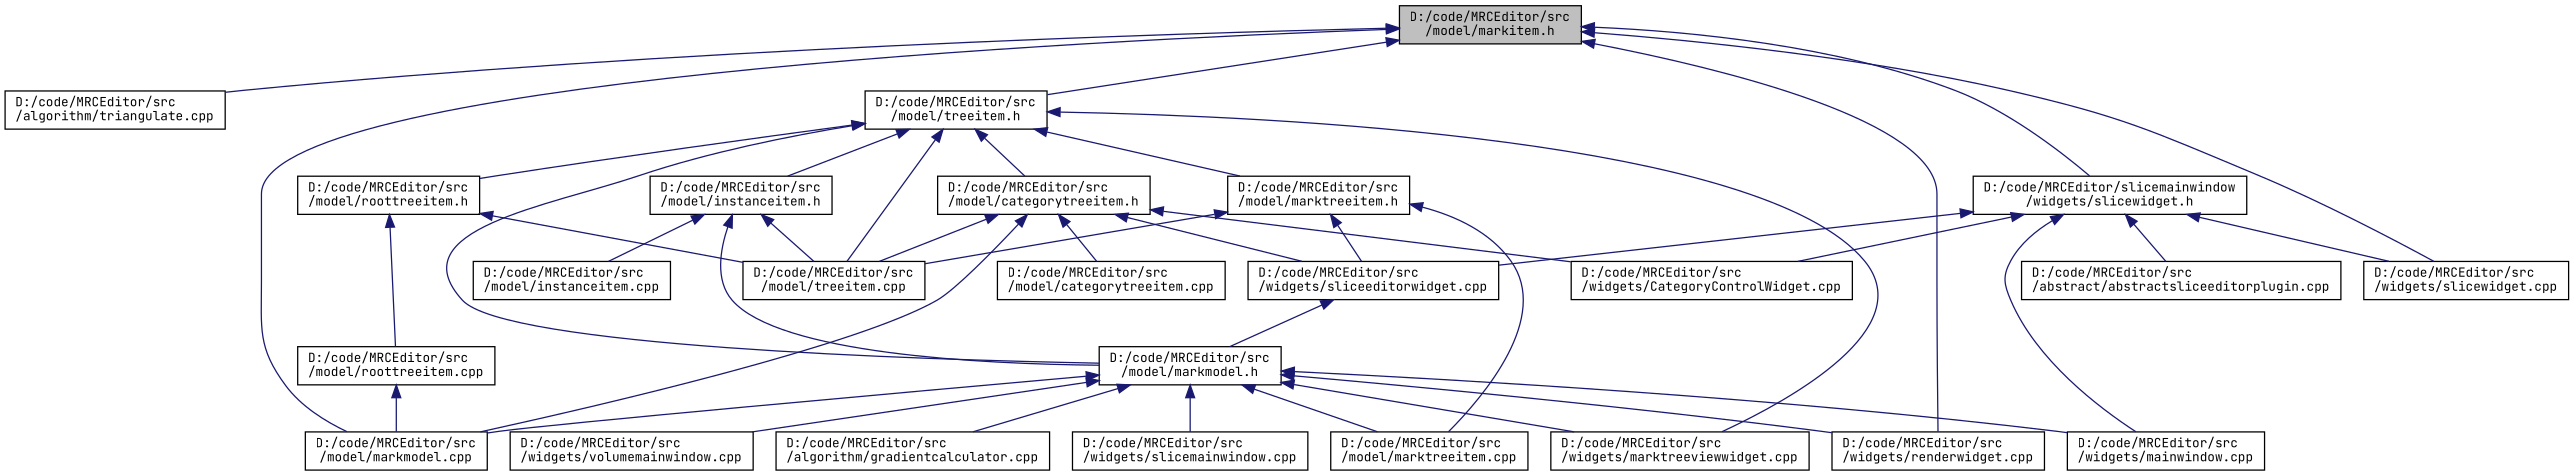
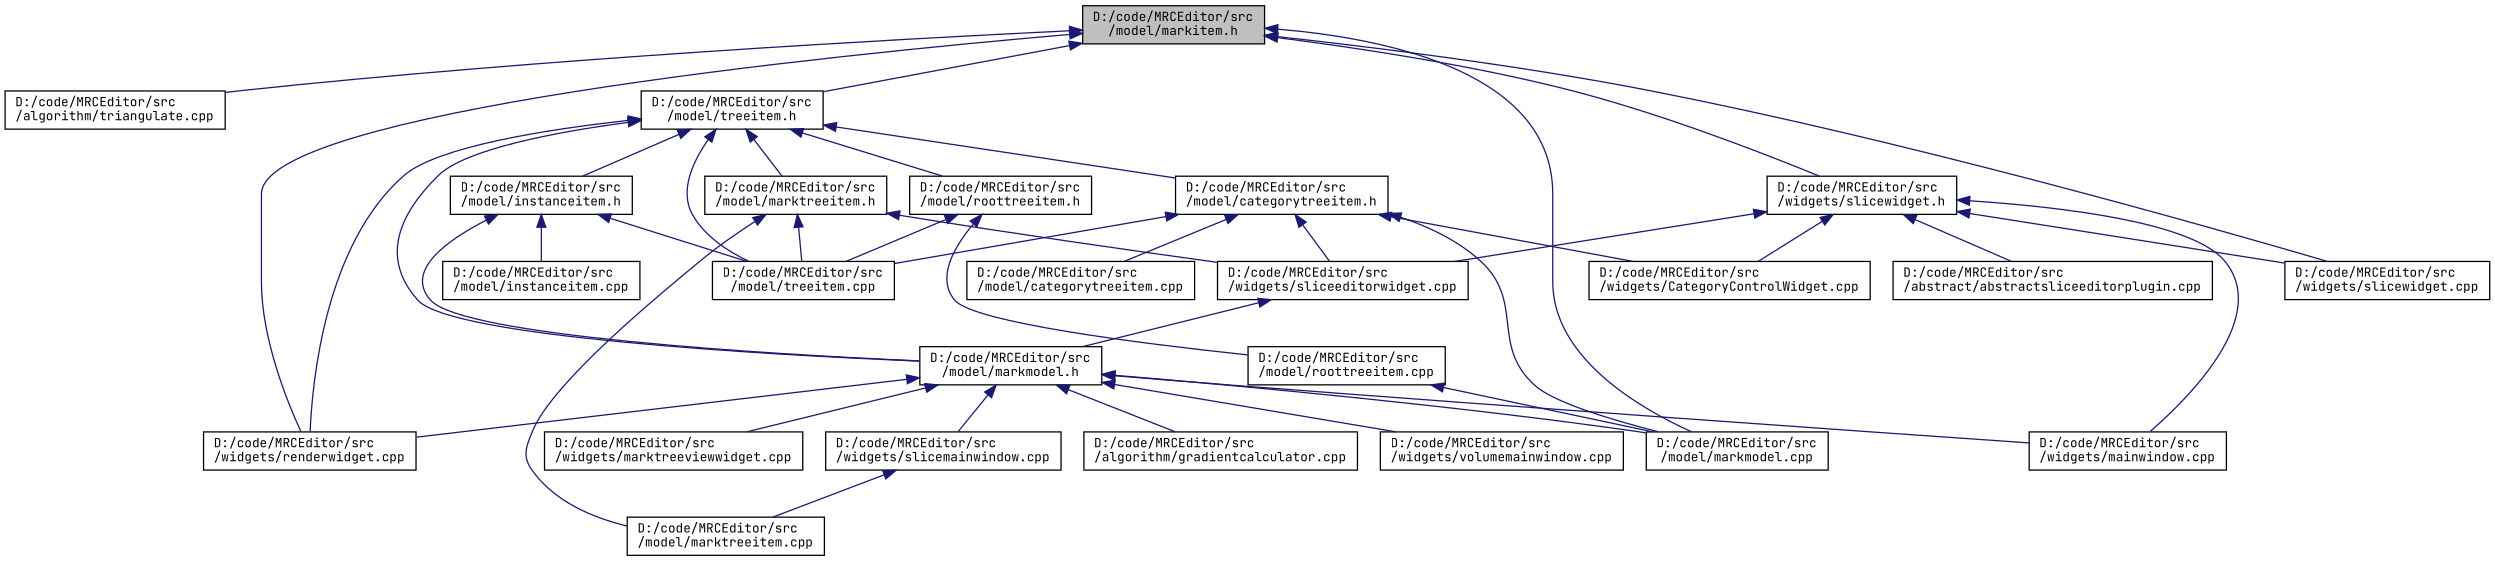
  digraph {
    fontname="JetBrains Mono"
    node [color=black fillcolor=white fontname="JetBrains Mono" fontsize=10 shape=record style=filled]
    edge [color=midnightblue dir=back fontname="JetBrains Mono" fontsize=10 labelfontname=Helvetica labelfontsize=10 style=solid]
    n1 [fillcolor=grey75 fontcolor=black height=0.2 label="D:/code/MRCEditor/src\l/model/markitem.h" width=0.4]
    n2 [height=0.2 label="D:/code/MRCEditor/src\l/algorithm/triangulate.cpp" width=0.4]
    n3 [height=0.2 label="D:/code/MRCEditor/src\l/model/markmodel.cpp" width=0.4]
    n4 [height=0.2 label="D:/code/MRCEditor/src\l/model/treeitem.h" width=0.4]
    n5 [height=0.2 label="D:/code/MRCEditor/src\l/widgets/renderwidget.cpp" width=0.4]
-   n6 [height=0.2 label="D:/code/MRCEditor/slicemainwindow\l/widgets/slicewidget.h" width=0.4]
+   n6 [height=0.2 label="D:/code/MRCEditor/src\l/widgets/slicewidget.h" width=0.4]
    n7 [height=0.2 label="D:/code/MRCEditor/src\l/widgets/slicewidget.cpp" width=0.4]
    n8 [height=0.2 label="D:/code/MRCEditor/src\l/model/categorytreeitem.h" width=0.4]
    n9 [height=0.2 label="D:/code/MRCEditor/src\l/model/treeitem.cpp" width=0.4]
    n10 [height=0.2 label="D:/code/MRCEditor/src\l/model/instanceitem.h" width=0.4]
    n11 [height=0.2 label="D:/code/MRCEditor/src\l/model/markmodel.h" width=0.4]
    n12 [height=0.2 label="D:/code/MRCEditor/src\l/widgets/marktreeviewwidget.cpp" width=0.4]
    n13 [height=0.2 label="D:/code/MRCEditor/src\l/model/marktreeitem.h" width=0.4]
    n14 [height=0.2 label="D:/code/MRCEditor/src\l/model/roottreeitem.h" width=0.4]
    n15 [height=0.2 label="D:/code/MRCEditor/src\l/widgets/CategoryControlWidget.cpp" width=0.4]
    n16 [height=0.2 label="D:/code/MRCEditor/src\l/widgets/sliceeditorwidget.cpp" width=0.4]
    n17 [height=0.2 label="D:/code/MRCEditor/src\l/widgets/mainwindow.cpp" width=0.4]
    n18 [height=0.2 label="D:/code/MRCEditor/src\l/abstract/abstractsliceeditorplugin.cpp" width=0.4]
    n19 [height=0.2 label="D:/code/MRCEditor/src\l/model/categorytreeitem.cpp" width=0.4]
    n20 [height=0.2 label="D:/code/MRCEditor/src\l/model/instanceitem.cpp" width=0.4]
    n21 [height=0.2 label="D:/code/MRCEditor/src\l/algorithm/gradientcalculator.cpp" width=0.4]
    n22 [height=0.2 label="D:/code/MRCEditor/src\l/model/marktreeitem.cpp" width=0.4]
    n23 [height=0.2 label="D:/code/MRCEditor/src\l/widgets/slicemainwindow.cpp" width=0.4]
    n24 [height=0.2 label="D:/code/MRCEditor/src\l/widgets/volumemainwindow.cpp" width=0.4]
    n25 [height=0.2 label="D:/code/MRCEditor/src\l/model/roottreeitem.cpp" width=0.4]
    n1 -> n2
    n1 -> n3
    n1 -> n4
    n1 -> n5
    n1 -> n6
    n1 -> n7
    n4 -> n8
    n4 -> n9
    n4 -> n10
    n4 -> n11
-   n4 -> n12
+   n4 -> n5
    n4 -> n13
    n4 -> n14
    n6 -> n7
    n6 -> n15
    n6 -> n16
    n6 -> n17
    n6 -> n18
    n8 -> n3
    n8 -> n9
    n8 -> n15
    n8 -> n16
    n8 -> n19
    n10 -> n9
    n10 -> n11
    n10 -> n20
    n11 -> n3
    n11 -> n5
    n11 -> n12
    n11 -> n17
    n11 -> n21
-   n11 -> n22
+   n23 -> n22
    n11 -> n23
    n11 -> n24
    n13 -> n9
    n13 -> n16
    n13 -> n22
    n14 -> n9
    n14 -> n25
    n16 -> n11
    n25 -> n3
  }
